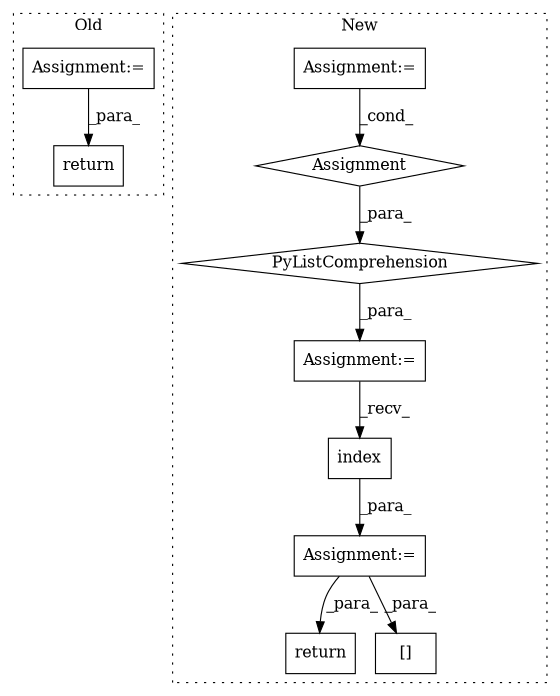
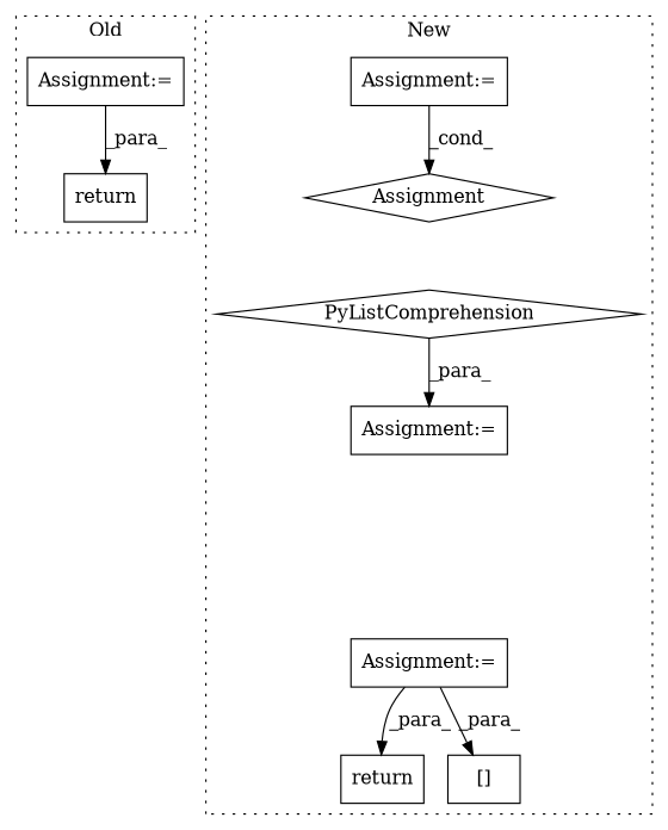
  digraph {
    node [a=7 l=7 s=1670 shape=box]
    n1 [a=41 label=return s=1482]
    n2 [l=1 label="Assignment:=" s=1291]
-   n3 [a=32 l="6,1" label=index s="1772,1795"]
    n4 [a=41 label=return s=1952]
    n5 [l=1 label="Assignment:=" s=1766]
    n6 [a=2 l="10,1" label="[]" s="1973,1990"]
    n7 [a=109 l=103 label=PyListComprehension s=1600 shape=diamond]
    n8 [a=113 l=25 label=Assignment shape=diamond]
    n9 [l=25 label="Assignment:="]
    n10 [l=12 label="Assignment:=" s=1588]
    subgraph cluster_1 {
      label=Old
      style=dotted
      n1
      n2
    }
    subgraph cluster_2 {
      label=New
      style=dotted
-     n3
      n4
      n5
      n6
      n7
      n8
      n9
      n10
    }
    n2 -> n1 [label=_para_]
-   n3 -> n5 [label=_para_]
    n5 -> n4 [label=_para_]
    n5 -> n6 [label=_para_]
    n7 -> n10 [label=_para_]
-   n8 -> n7 [label=_para_]
    n9 -> n8 [label=_cond_]
-   n10 -> n3 [label=_recv_]
  }
